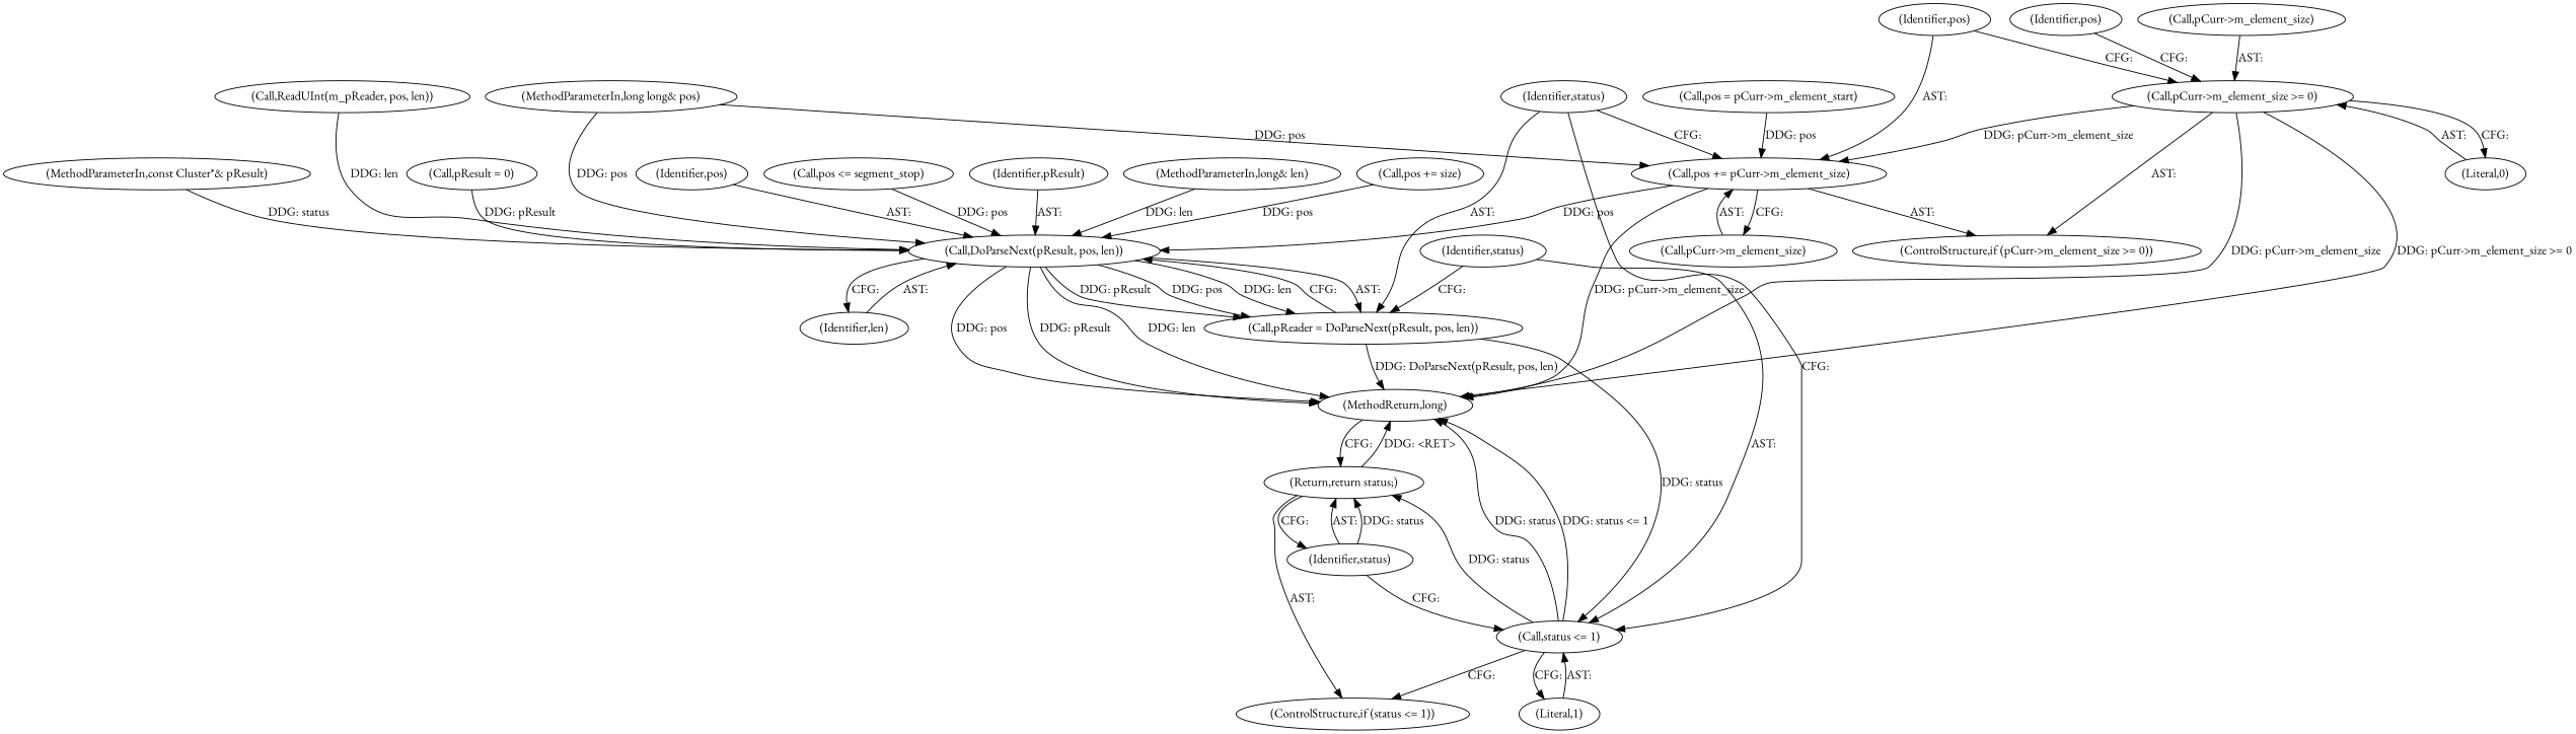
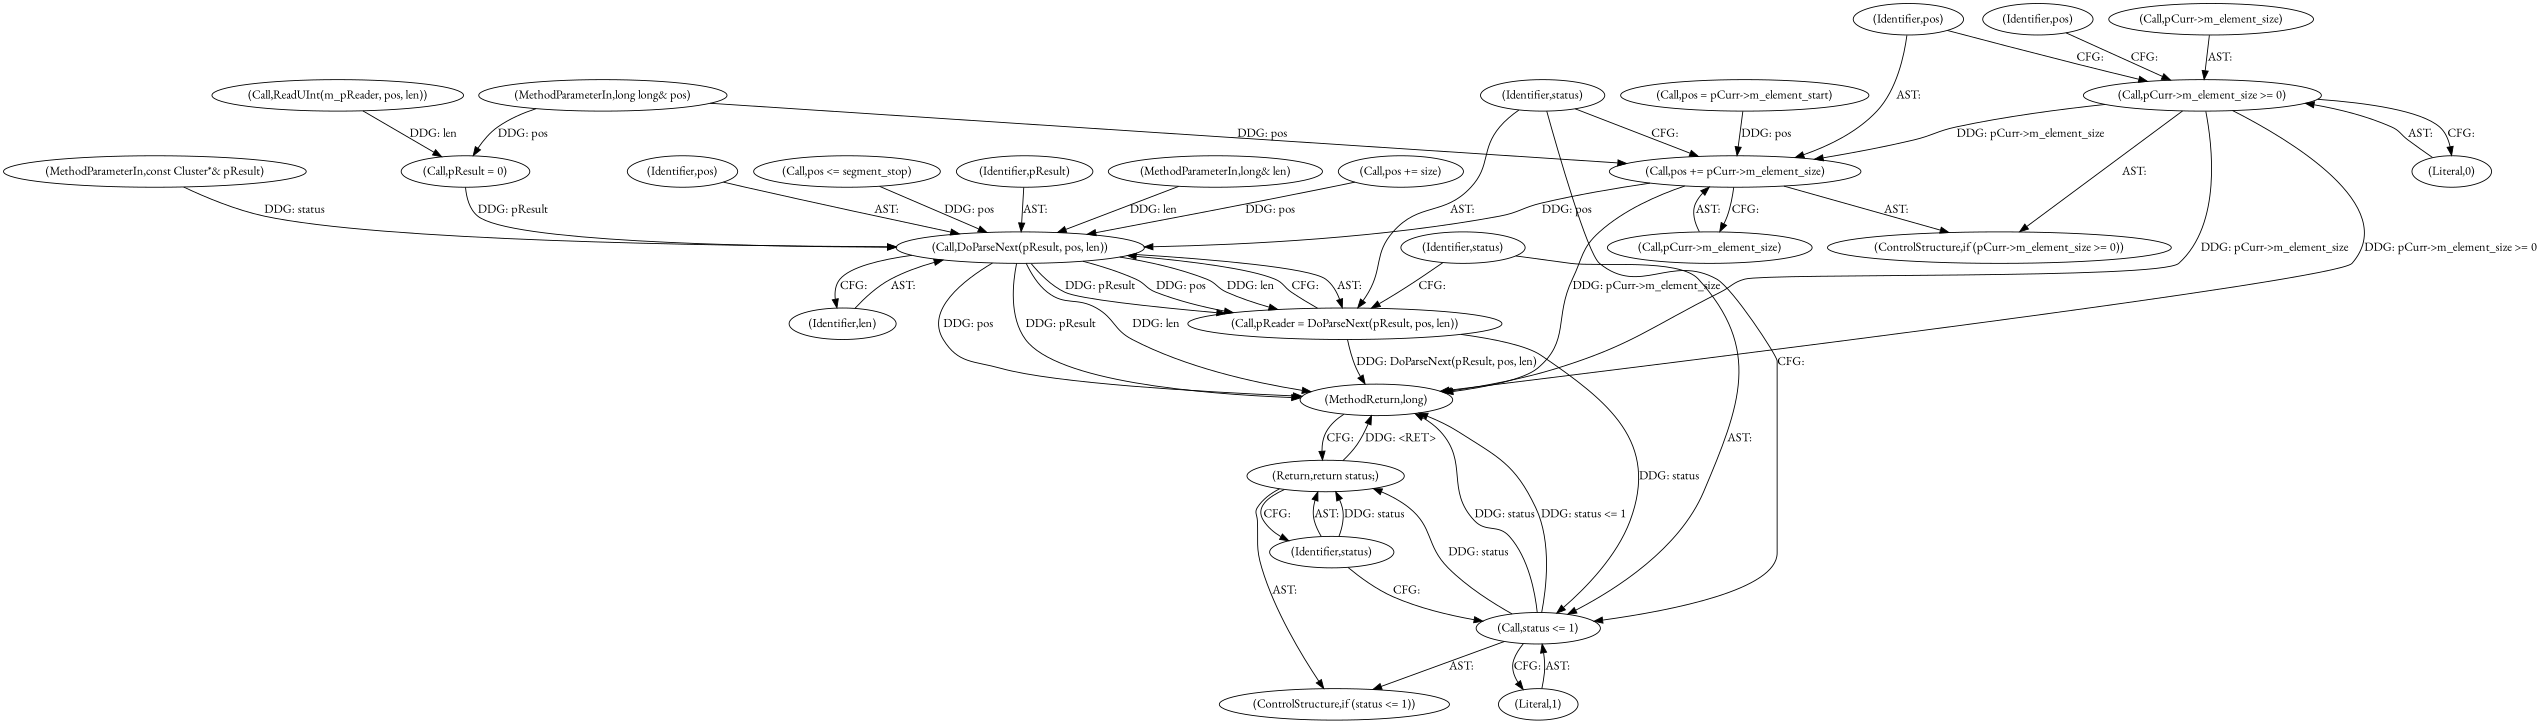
  digraph {
    fontname="EB Garamond"
    node [fontname="EB Garamond"]
    edge [fontname="EB Garamond"]
    n1 [label="(Call,pCurr->m_element_size >= 0)"]
    n2 [label="(Call,pos += pCurr->m_element_size)"]
    n3 [label="(Literal,0)"]
    n4 [label="(ControlStructure,if (pCurr->m_element_size >= 0))"]
    n5 [label="(MethodReturn,long)"]
    n6 [label="(Call,DoParseNext(pResult, pos, len))"]
    n7 [label="(Call,pCurr->m_element_size)"]
    n8 [label="(Return,return status;)"]
    n9 [label="(Call,pReader = DoParseNext(pResult, pos, len))"]
    n10 [label="(Identifier,len)"]
    n11 [label="(Call,status <= 1)"]
    n12 [label="(Literal,1)"]
    n13 [label="(ControlStructure,if (status <= 1))"]
    n14 [label="(Identifier,status)"]
    n15 [label="(Identifier,pos)"]
    n16 [label="(Call,pos = pCurr->m_element_start)"]
    n17 [label="(Call,ReadUInt(m_pReader, pos, len))"]
    n18 [label="(Identifier,status)"]
    n19 [label="(Call,pos <= segment_stop)"]
    n20 [label="(Identifier,pResult)"]
    n21 [label="(Identifier,status)"]
    n22 [label="(Identifier,pos)"]
    n23 [label="(Identifier,pos)"]
    n24 [label="(MethodParameterIn,long& len)"]
    n25 [label="(Call,pResult = 0)"]
    n26 [label="(Call,pos += size)"]
    n27 [label="(MethodParameterIn,long long& pos)"]
    n28 [label="(MethodParameterIn,const Cluster*& pResult)"]
    n29 [label="(Call,pCurr->m_element_size)"]
    n1 -> n2 [label="DDG: pCurr->m_element_size"]
    n1 -> n3 [label="CFG: "]
    n1 -> n4 [label="AST: "]
    n1 -> n5 [label="DDG: pCurr->m_element_size"]
    n1 -> n5 [label="DDG: pCurr->m_element_size >= 0"]
    n2 -> n4 [label="AST: "]
    n2 -> n5 [label="DDG: pCurr->m_element_size"]
    n2 -> n6 [label="DDG: pos"]
    n2 -> n7 [label="CFG: "]
    n3 -> n1 [label="AST: "]
    n5 -> n8 [label="CFG: "]
    n6 -> n5 [label="DDG: pos"]
    n6 -> n5 [label="DDG: pResult"]
    n6 -> n5 [label="DDG: len"]
    n6 -> n9 [label="AST: "]
    n6 -> n9 [label="DDG: pResult"]
    n6 -> n9 [label="DDG: pos"]
    n6 -> n9 [label="DDG: len"]
    n6 -> n10 [label="CFG: "]
    n7 -> n2 [label="AST: "]
    n8 -> n5 [label="DDG: <RET>"]
    n8 -> n13 [label="AST: "]
    n8 -> n14 [label="CFG: "]
    n9 -> n5 [label="DDG: DoParseNext(pResult, pos, len)"]
    n9 -> n6 [label="CFG: "]
    n9 -> n11 [label="DDG: status"]
    n10 -> n6 [label="AST: "]
    n11 -> n5 [label="DDG: status"]
    n11 -> n5 [label="DDG: status <= 1"]
    n11 -> n8 [label="DDG: status"]
    n11 -> n12 [label="CFG: "]
-   n11 -> n13 [label="CFG: "]
+   n11 -> n13 [label="AST: "]
    n12 -> n11 [label="AST: "]
    n14 -> n8 [label="AST: "]
    n14 -> n8 [label="DDG: status"]
    n14 -> n11 [label="CFG: "]
    n15 -> n6 [label="AST: "]
    n16 -> n2 [label="DDG: pos"]
-   n17 -> n6 [label="DDG: len"]
+   n17 -> n25 [label="DDG: len"]
    n18 -> n9 [label="CFG: "]
    n18 -> n11 [label="AST: "]
    n19 -> n6 [label="DDG: pos"]
    n20 -> n6 [label="AST: "]
    n21 -> n2 [label="CFG: "]
    n21 -> n9 [label="AST: "]
    n21 -> n11 [label="CFG: "]
    n22 -> n1 [label="CFG: "]
    n22 -> n2 [label="AST: "]
    n23 -> n1 [label="CFG: "]
    n24 -> n6 [label="DDG: len"]
    n25 -> n6 [label="DDG: pResult"]
    n26 -> n6 [label="DDG: pos"]
    n27 -> n2 [label="DDG: pos"]
-   n27 -> n6 [label="DDG: pos"]
+   n27 -> n25 [label="DDG: pos"]
    n28 -> n6 [label="DDG: status"]
    n29 -> n1 [label="AST: "]
  }
